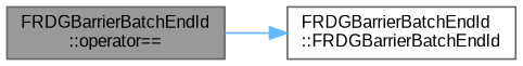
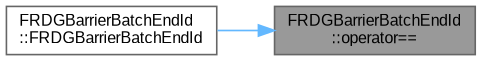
  digraph {
    rankdir=LR
    fontname="Liberation Sans"
    node [fontname="Liberation Sans" fontsize=10 shape=box style=filled]
    n1 [color=gray40 fillcolor=grey60 fontcolor=black height=0.2 label="FRDGBarrierBatchEndId\l::operator==" width=0.4]
    n2 [color=grey40 fillcolor=white height=0.2 label="FRDGBarrierBatchEndId\l::FRDGBarrierBatchEndId" width=0.4]
-   n1 -> n2 [color=steelblue1 fontname="Liberation Sans" fontsize=10 labelfontname=Helvetica labelfontsize=10 style=solid]
+   n2 -> n1 [color=steelblue1 fontname="Liberation Sans" fontsize=10 labelfontname=Helvetica labelfontsize=10 style=solid]
  }
